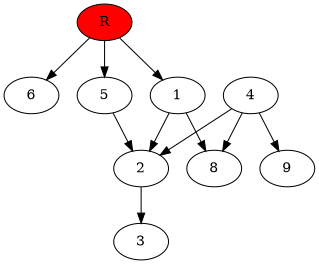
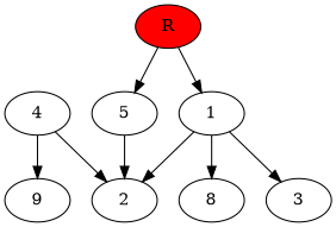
  digraph {
    1
    2
    8
    3
    4
    9
    5
    R [fillcolor="#ff0000" style=filled]
-   6
    1 -> 2
    1 -> 8
-   2 -> 3
+   1 -> 3
    4 -> 2
-   4 -> 8
    4 -> 9
    5 -> 2
    R -> 1
    R -> 5
-   R -> 6
  }
